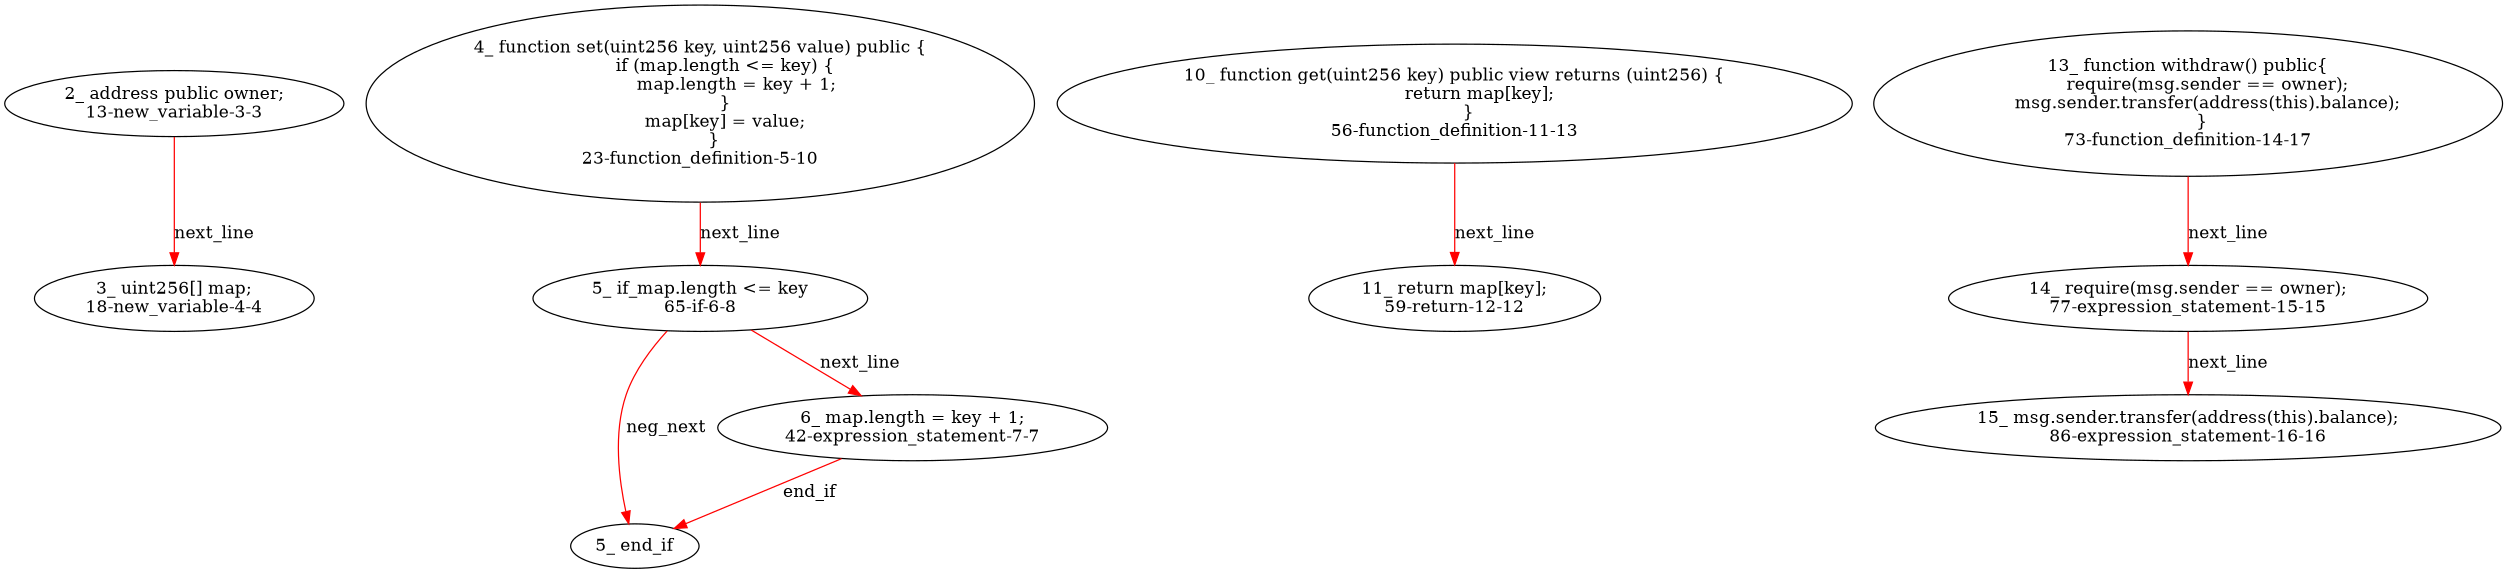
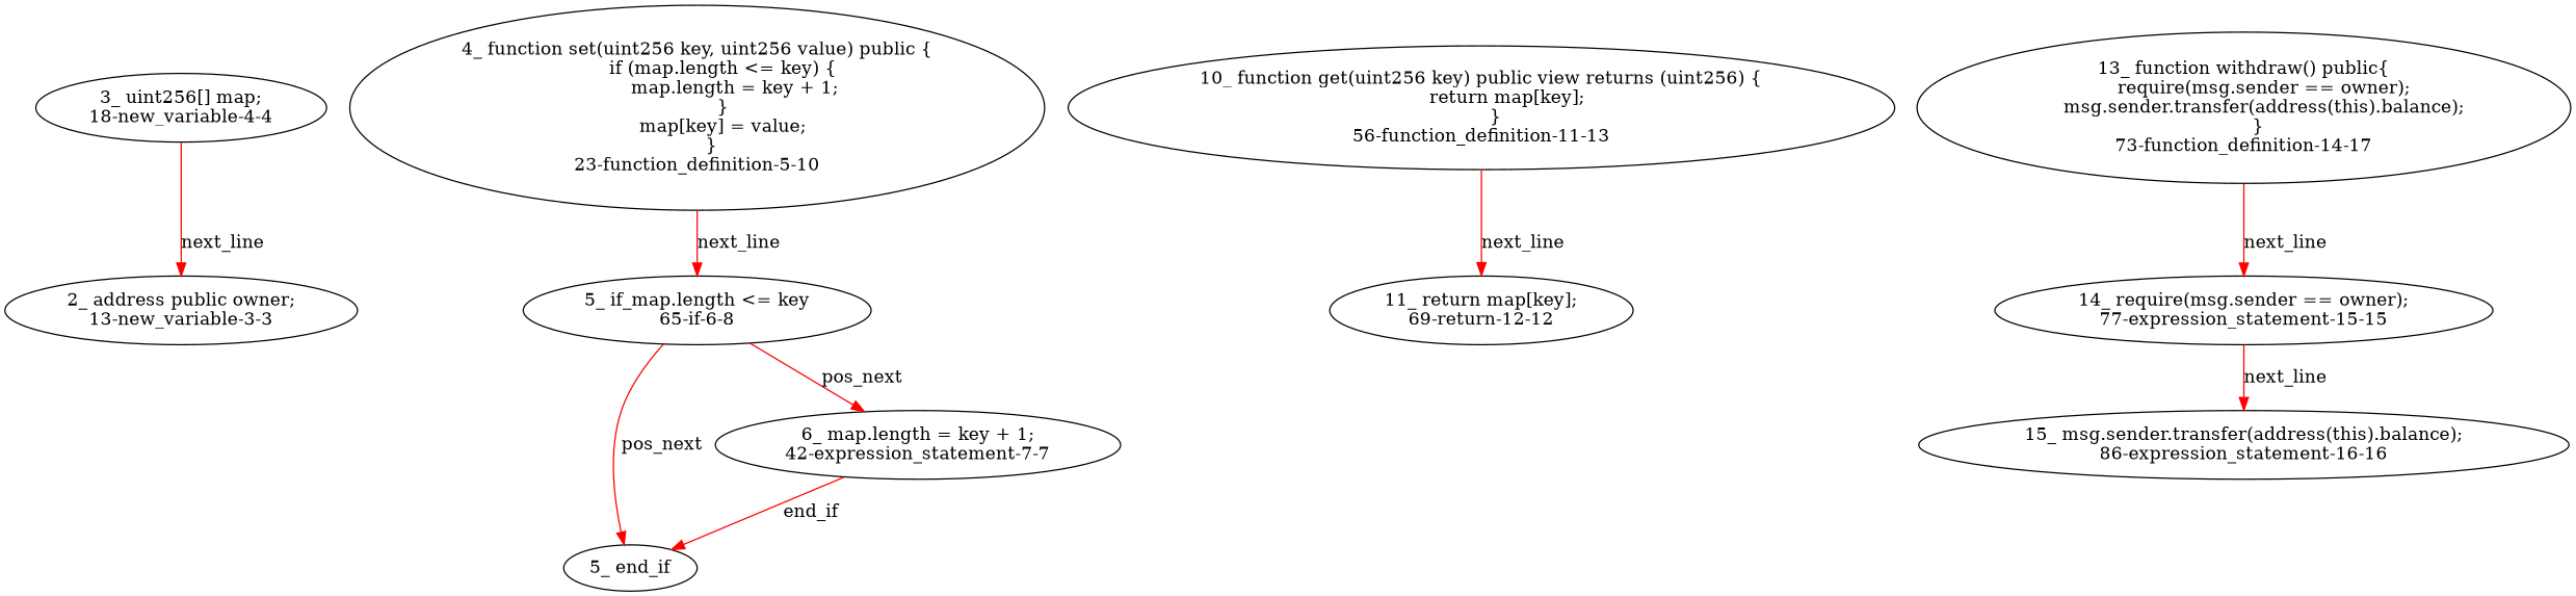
  digraph {
    node [code="if (map.length <= key) {\n             map.length = key + 1;\n         }" type_label=function_definition method="set(uint256 key,uint256 value)"]
    edge [color=red controlflow_type=next_line edge_type=CFG_edge]
    n1 [code="address public owner;" label="2_ address public owner;\n13-new_variable-3-3" type_label=new_variable method=""]
    n2 [code="uint256[] map;" label="3_ uint256[] map;\n18-new_variable-4-4" type_label=new_variable method=""]
    n3 [code="function set(uint256 key, uint256 value) public {\n         if (map.length <= key) {\n             map.length = key + 1;\n         }\n         map[key] = value;\n     }" label="4_ function set(uint256 key, uint256 value) public {\n         if (map.length <= key) {\n             map.length = key + 1;\n         }\n         map[key] = value;\n     }\n23-function_definition-5-10"]
    n4 [label="5_ if_map.length <= key\n65-if-6-8" type_label=if]
    n5 [label="5_ end_if" type_label=end_if]
    n6 [code="map.length = key + 1;" label="6_ map.length = key + 1;\n42-expression_statement-7-7" type_label=expression_statement]
    n7 [code="function get(uint256 key) public view returns (uint256) {\n         return map[key];\n     }" label="10_ function get(uint256 key) public view returns (uint256) {\n         return map[key];\n     }\n56-function_definition-11-13" method="get(uint256 key)"]
-   n8 [code="return map[key];" label="11_ return map[key];\n59-return-12-12" method="get(uint256 key)" type_label=return]
+   n8 [code="return map[key];" label="11_ return map[key];\n69-return-12-12" method="get(uint256 key)" type_label=return]
    n9 [code="function withdraw() public{\n       require(msg.sender == owner);\n       msg.sender.transfer(address(this).balance);\n     }" label="13_ function withdraw() public{\n       require(msg.sender == owner);\n       msg.sender.transfer(address(this).balance);\n     }\n73-function_definition-14-17" method="withdraw()"]
    n10 [code="require(msg.sender == owner);" label="14_ require(msg.sender == owner);\n77-expression_statement-15-15" method="withdraw()" type_label=expression_statement]
    n11 [code="msg.sender.transfer(address(this).balance);" label="15_ msg.sender.transfer(address(this).balance);\n86-expression_statement-16-16" method="withdraw()" type_label=expression_statement]
-   n1 -> n2 [label=next_line]
+   n2 -> n1 [label=next_line]
    n3 -> n4 [label=next_line]
-   n4 -> n5 [controlflow_type=neg_next label=neg_next]
-   n4 -> n6 [controlflow_type=pos_next label=next_line]
+   n4 -> n5 [controlflow_type=neg_next label=pos_next]
+   n4 -> n6 [controlflow_type=pos_next label=pos_next]
    n6 -> n5 [controlflow_type=end_if label=end_if]
    n7 -> n8 [label=next_line]
    n9 -> n10 [label=next_line]
    n10 -> n11 [label=next_line]
  }
